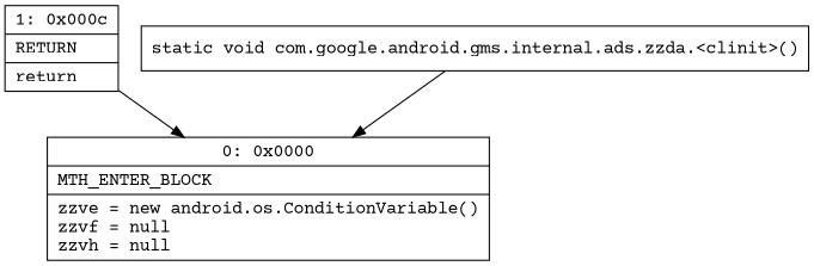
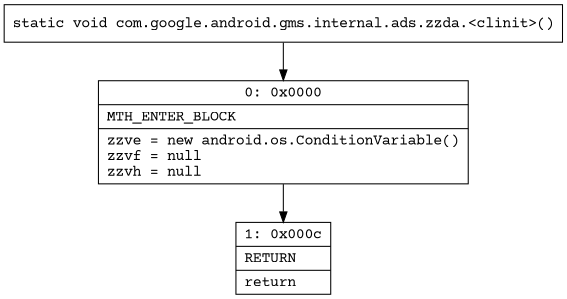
  digraph {
    fontname="Courier Prime"
    node [shape=record fontname="Courier Prime"]
    edge [fontname="Courier Prime"]
    n1 [label="{0\:\ 0x0000|MTH_ENTER_BLOCK\l|zzve = new android.os.ConditionVariable()\lzzvf = null\lzzvh = null\l}"]
    n2 [label="{1\:\ 0x000c|RETURN\l|return\l}"]
    n3 [label="{static void com.google.android.gms.internal.ads.zzda.\<clinit\>() }"]
-   n2 -> n1
+   n1 -> n2
    n3 -> n1
  }
